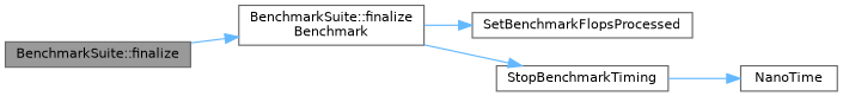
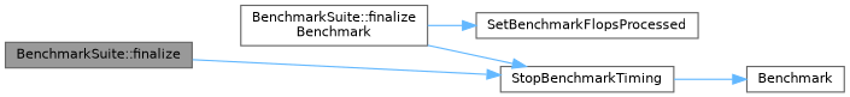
  digraph {
    rankdir=LR
    node [color=grey40 fillcolor=white fontname=Helvetica fontsize=10 shape=box style=filled]
    edge [color=steelblue1 fontname=Helvetica fontsize=10 labelfontname=Helvetica labelfontsize=10 style=solid]
    n1 [color=gray40 fillcolor=grey60 fontcolor=black height=0.2 label="BenchmarkSuite::finalize" width=0.4]
    n2 [height=0.2 label="BenchmarkSuite::finalize\lBenchmark" width=0.4]
    n3 [height=0.2 label=SetBenchmarkFlopsProcessed width=0.4]
    n4 [height=0.2 label=StopBenchmarkTiming width=0.4]
-   n5 [height=0.2 label=NanoTime width=0.4]
-   n1 -> n2
+   n5 [height=0.2 label=Benchmark width=0.4]
+   n1 -> n4
    n2 -> n3
    n2 -> n4
    n4 -> n5
  }
